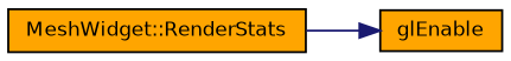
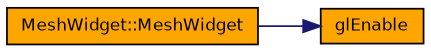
  digraph {
    rankdir=LR
    node [color=black fillcolor=orange fontname=Helvetica fontsize=10 shape=record style=filled]
-   n1 [fontcolor=black height=0.2 label="MeshWidget::RenderStats" width=0.4]
+   n1 [fontcolor=black height=0.2 label="MeshWidget::MeshWidget" width=0.4]
    n2 [height=0.2 label=glEnable width=0.4]
    n1 -> n2 [color=midnightblue fontname=Helvetica fontsize=10 labelfontname=Helvetica labelfontsize=10 style=solid]
  }
